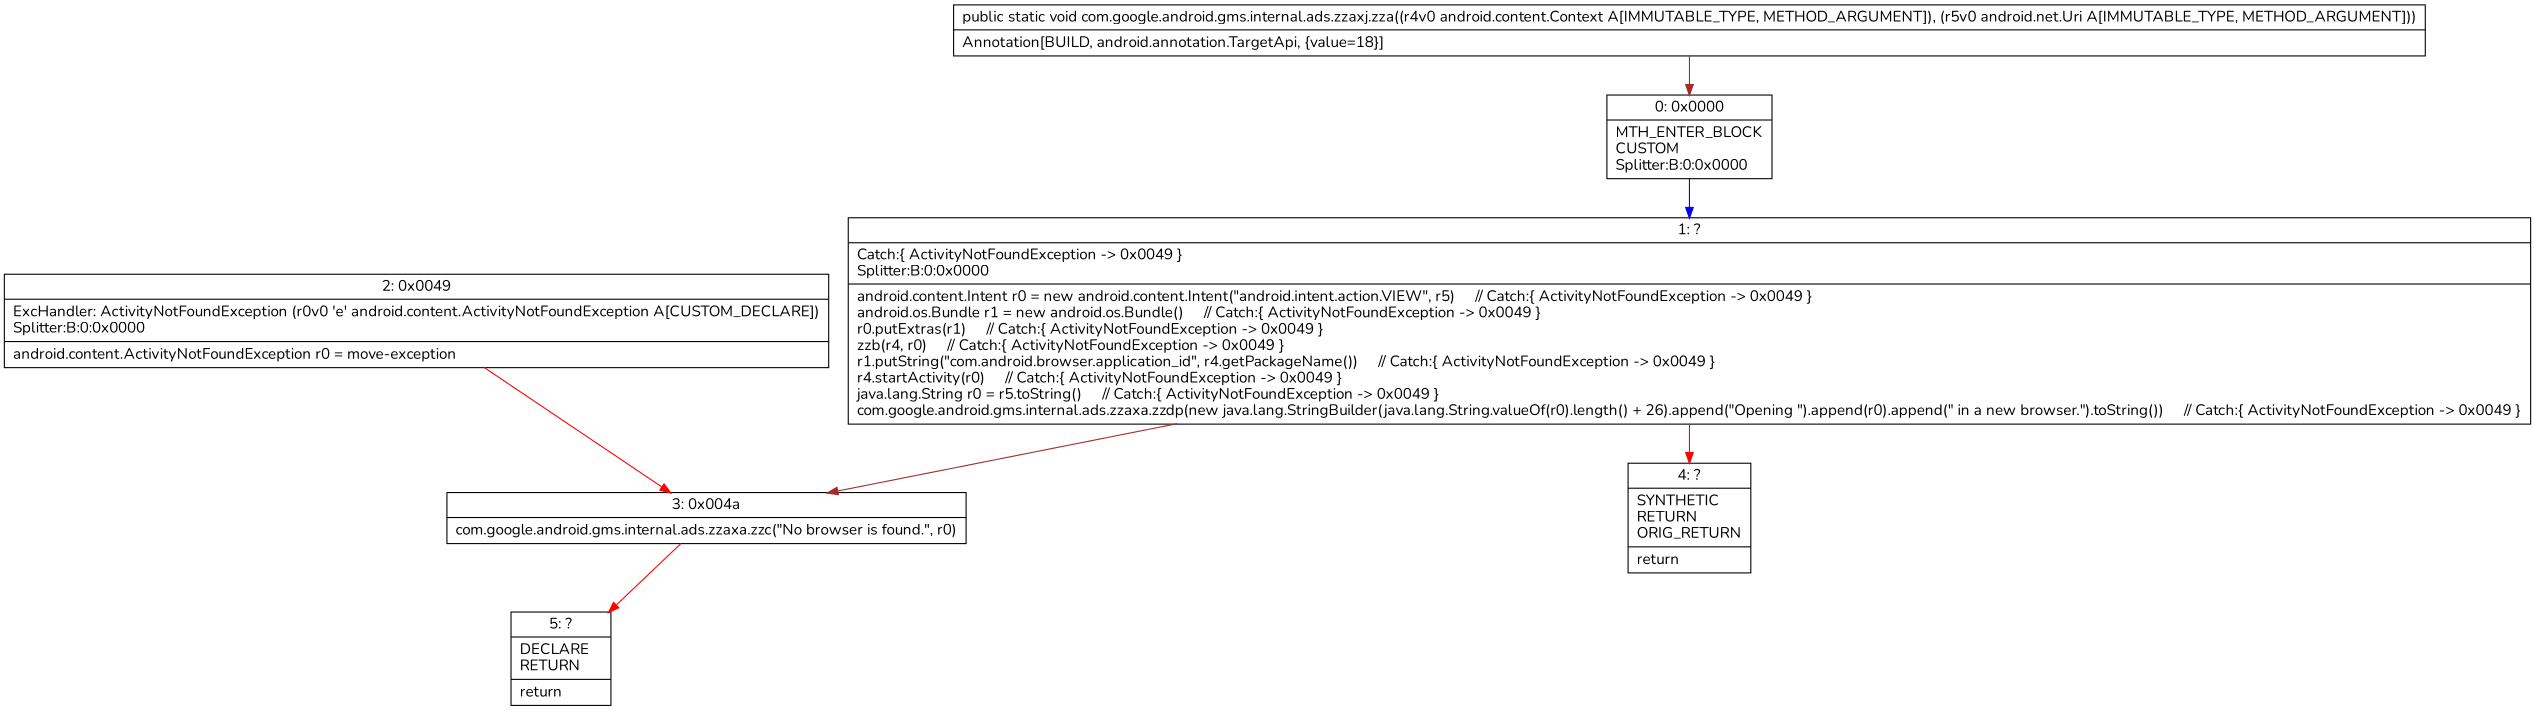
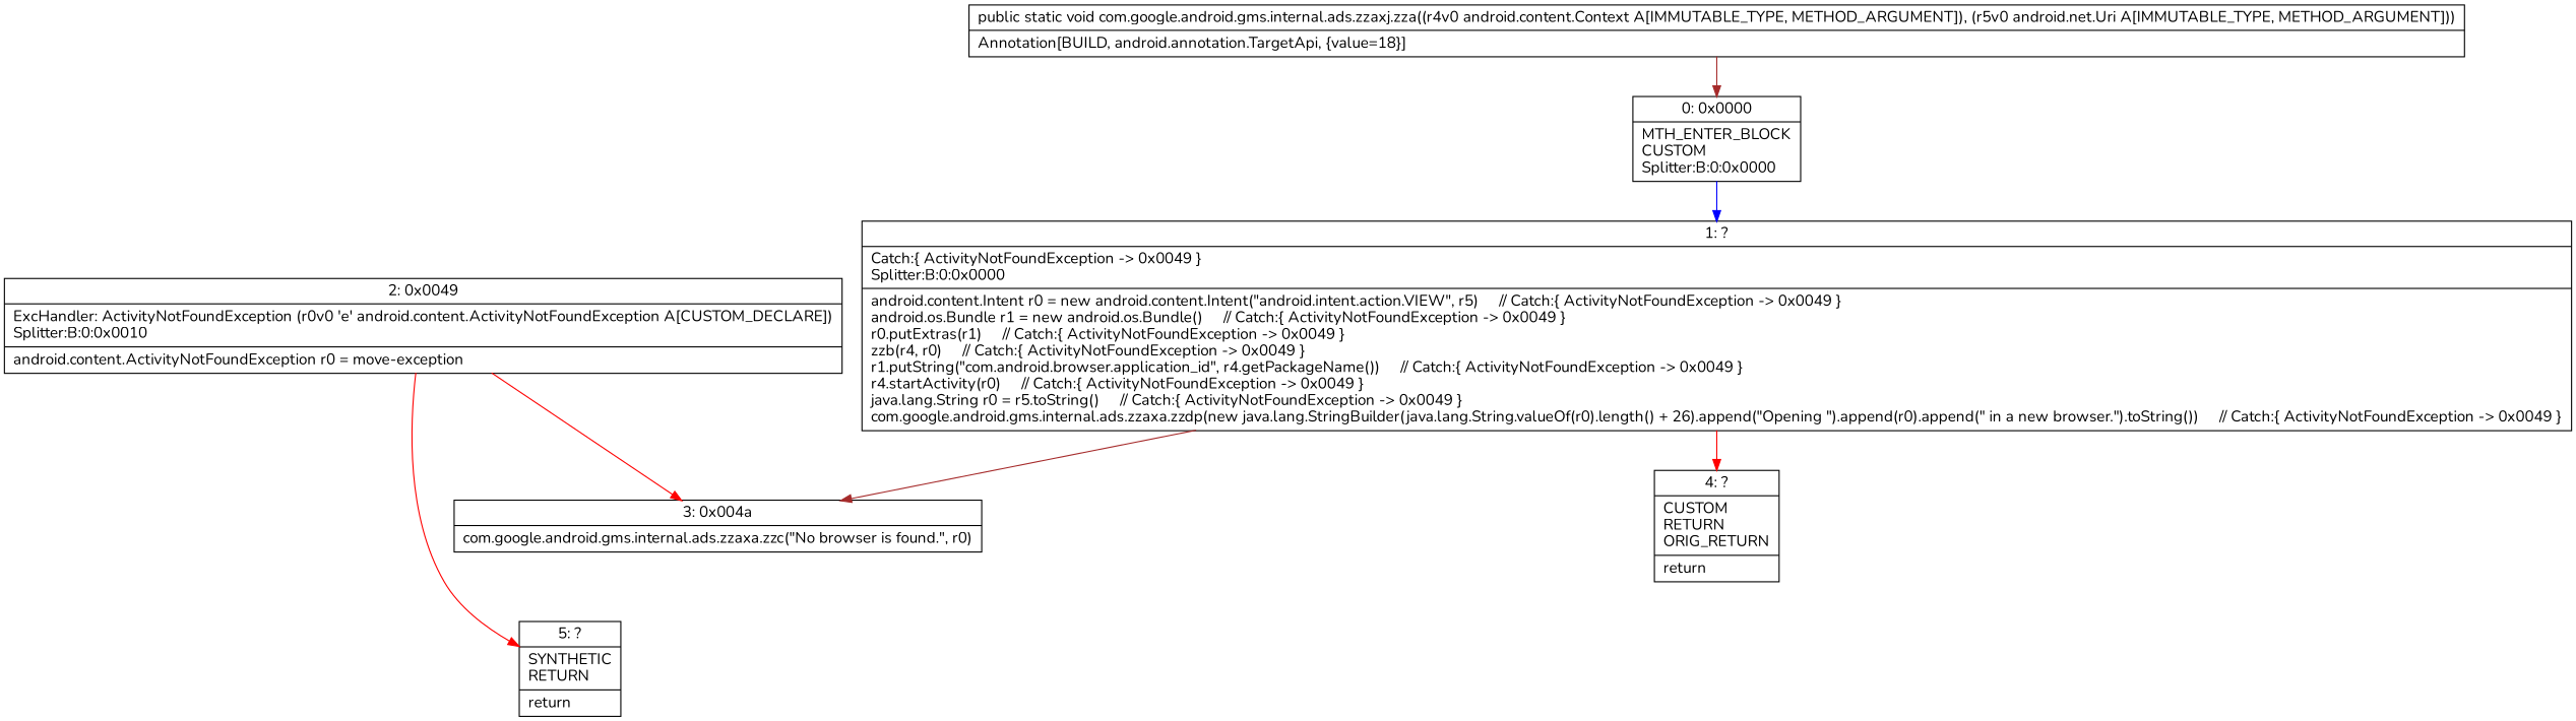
  digraph {
    fontname=Nunito
    node [fontname=Nunito shape=record]
    edge [color=red fontname=Nunito]
    n1 [label="{0\:\ 0x0000|MTH_ENTER_BLOCK\lCUSTOM\lSplitter:B:0:0x0000\l}"]
    n2 [label="{1\:\ ?|Catch:\{ ActivityNotFoundException \-\> 0x0049 \}\lSplitter:B:0:0x0000\l|android.content.Intent r0 = new android.content.Intent(\"android.intent.action.VIEW\", r5)     \/\/ Catch:\{ ActivityNotFoundException \-\> 0x0049 \}\landroid.os.Bundle r1 = new android.os.Bundle()     \/\/ Catch:\{ ActivityNotFoundException \-\> 0x0049 \}\lr0.putExtras(r1)     \/\/ Catch:\{ ActivityNotFoundException \-\> 0x0049 \}\lzzb(r4, r0)     \/\/ Catch:\{ ActivityNotFoundException \-\> 0x0049 \}\lr1.putString(\"com.android.browser.application_id\", r4.getPackageName())     \/\/ Catch:\{ ActivityNotFoundException \-\> 0x0049 \}\lr4.startActivity(r0)     \/\/ Catch:\{ ActivityNotFoundException \-\> 0x0049 \}\ljava.lang.String r0 = r5.toString()     \/\/ Catch:\{ ActivityNotFoundException \-\> 0x0049 \}\lcom.google.android.gms.internal.ads.zzaxa.zzdp(new java.lang.StringBuilder(java.lang.String.valueOf(r0).length() + 26).append(\"Opening \").append(r0).append(\" in a new browser.\").toString())     \/\/ Catch:\{ ActivityNotFoundException \-\> 0x0049 \}\l}"]
-   n3 [label="{4\:\ ?|SYNTHETIC\lRETURN\lORIG_RETURN\l|return\l}"]
+   n3 [label="{4\:\ ?|CUSTOM\lRETURN\lORIG_RETURN\l|return\l}"]
    n4 [label="{3\:\ 0x004a|com.google.android.gms.internal.ads.zzaxa.zzc(\"No browser is found.\", r0)\l}"]
-   n5 [label="{2\:\ 0x0049|ExcHandler: ActivityNotFoundException (r0v0 'e' android.content.ActivityNotFoundException A[CUSTOM_DECLARE])\lSplitter:B:0:0x0000\l|android.content.ActivityNotFoundException r0 = move\-exception\l}"]
-   n6 [label="{5\:\ ?|DECLARE\lRETURN\l|return\l}"]
+   n5 [label="{2\:\ 0x0049|ExcHandler: ActivityNotFoundException (r0v0 'e' android.content.ActivityNotFoundException A[CUSTOM_DECLARE])\lSplitter:B:0:0x0010\l|android.content.ActivityNotFoundException r0 = move\-exception\l}"]
+   n6 [label="{5\:\ ?|SYNTHETIC\lRETURN\l|return\l}"]
    n7 [label="{public static void com.google.android.gms.internal.ads.zzaxj.zza((r4v0 android.content.Context A[IMMUTABLE_TYPE, METHOD_ARGUMENT]), (r5v0 android.net.Uri A[IMMUTABLE_TYPE, METHOD_ARGUMENT]))  | Annotation[BUILD, android.annotation.TargetApi, \{value=18\}]\l}"]
    n1 -> n2 [color=blue]
    n2 -> n3
    n2 -> n4 [color=brown]
-   n4 -> n6
+   n5 -> n6
    n5 -> n4
    n7 -> n1 [color=brown]
  }
